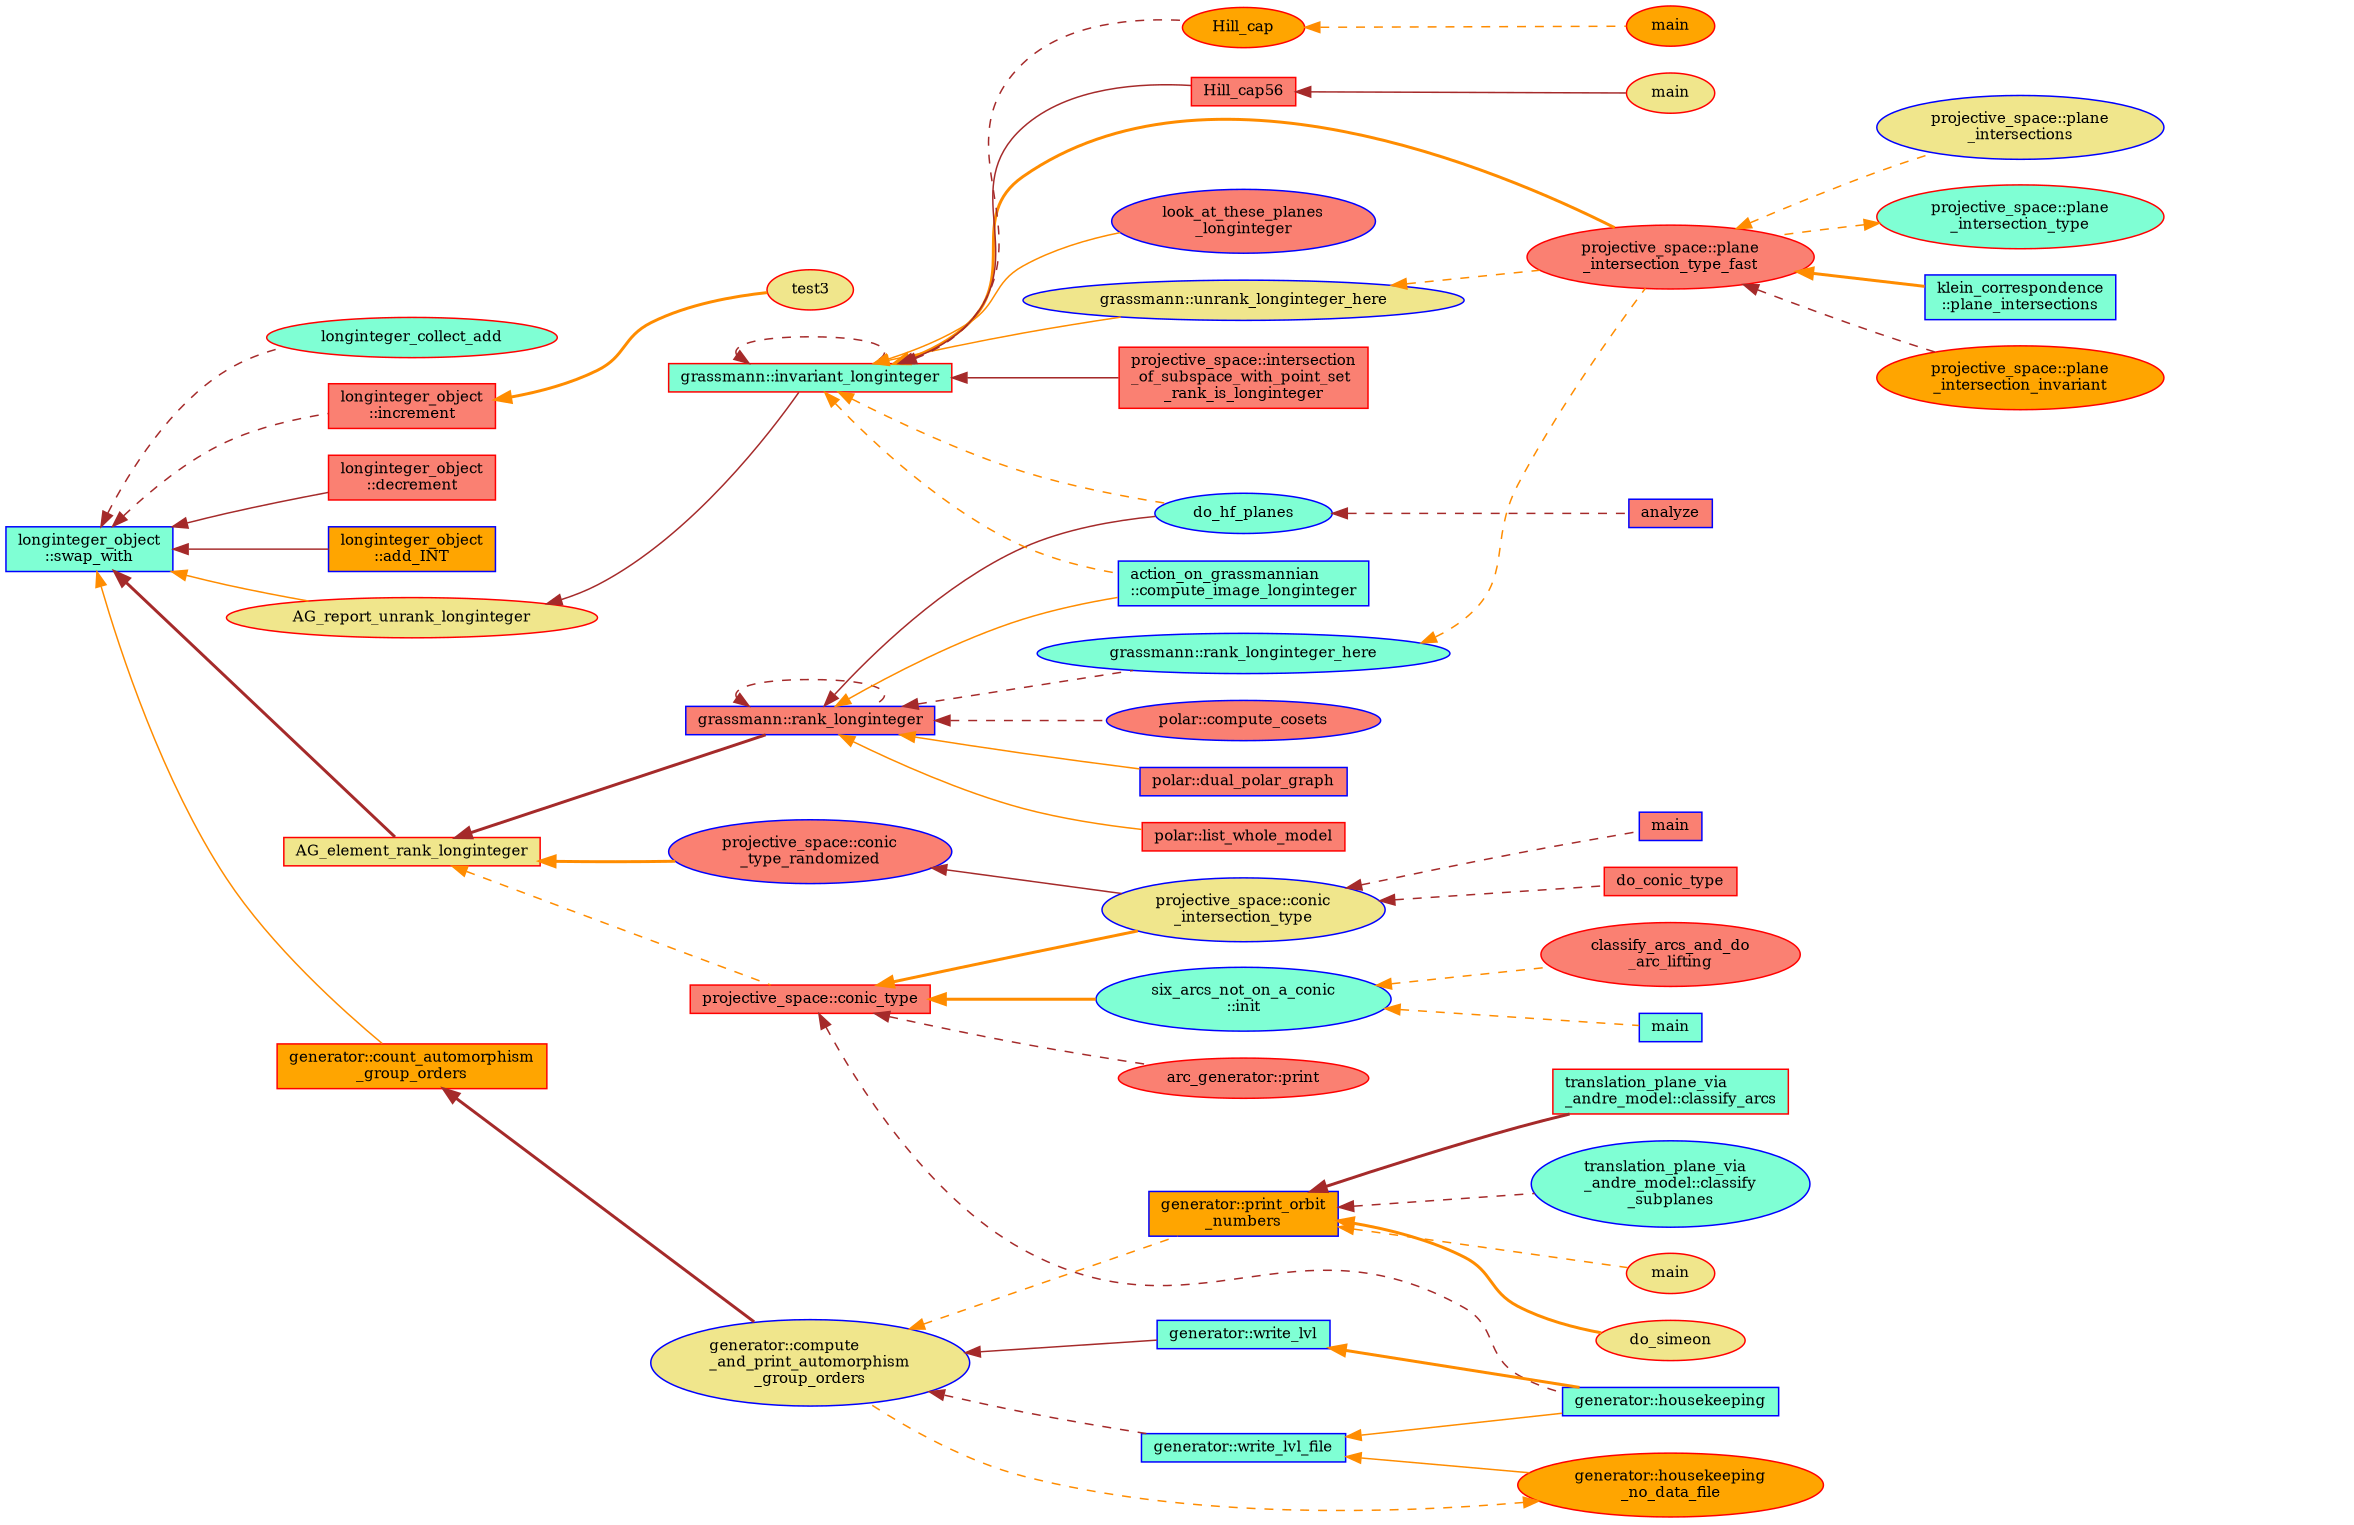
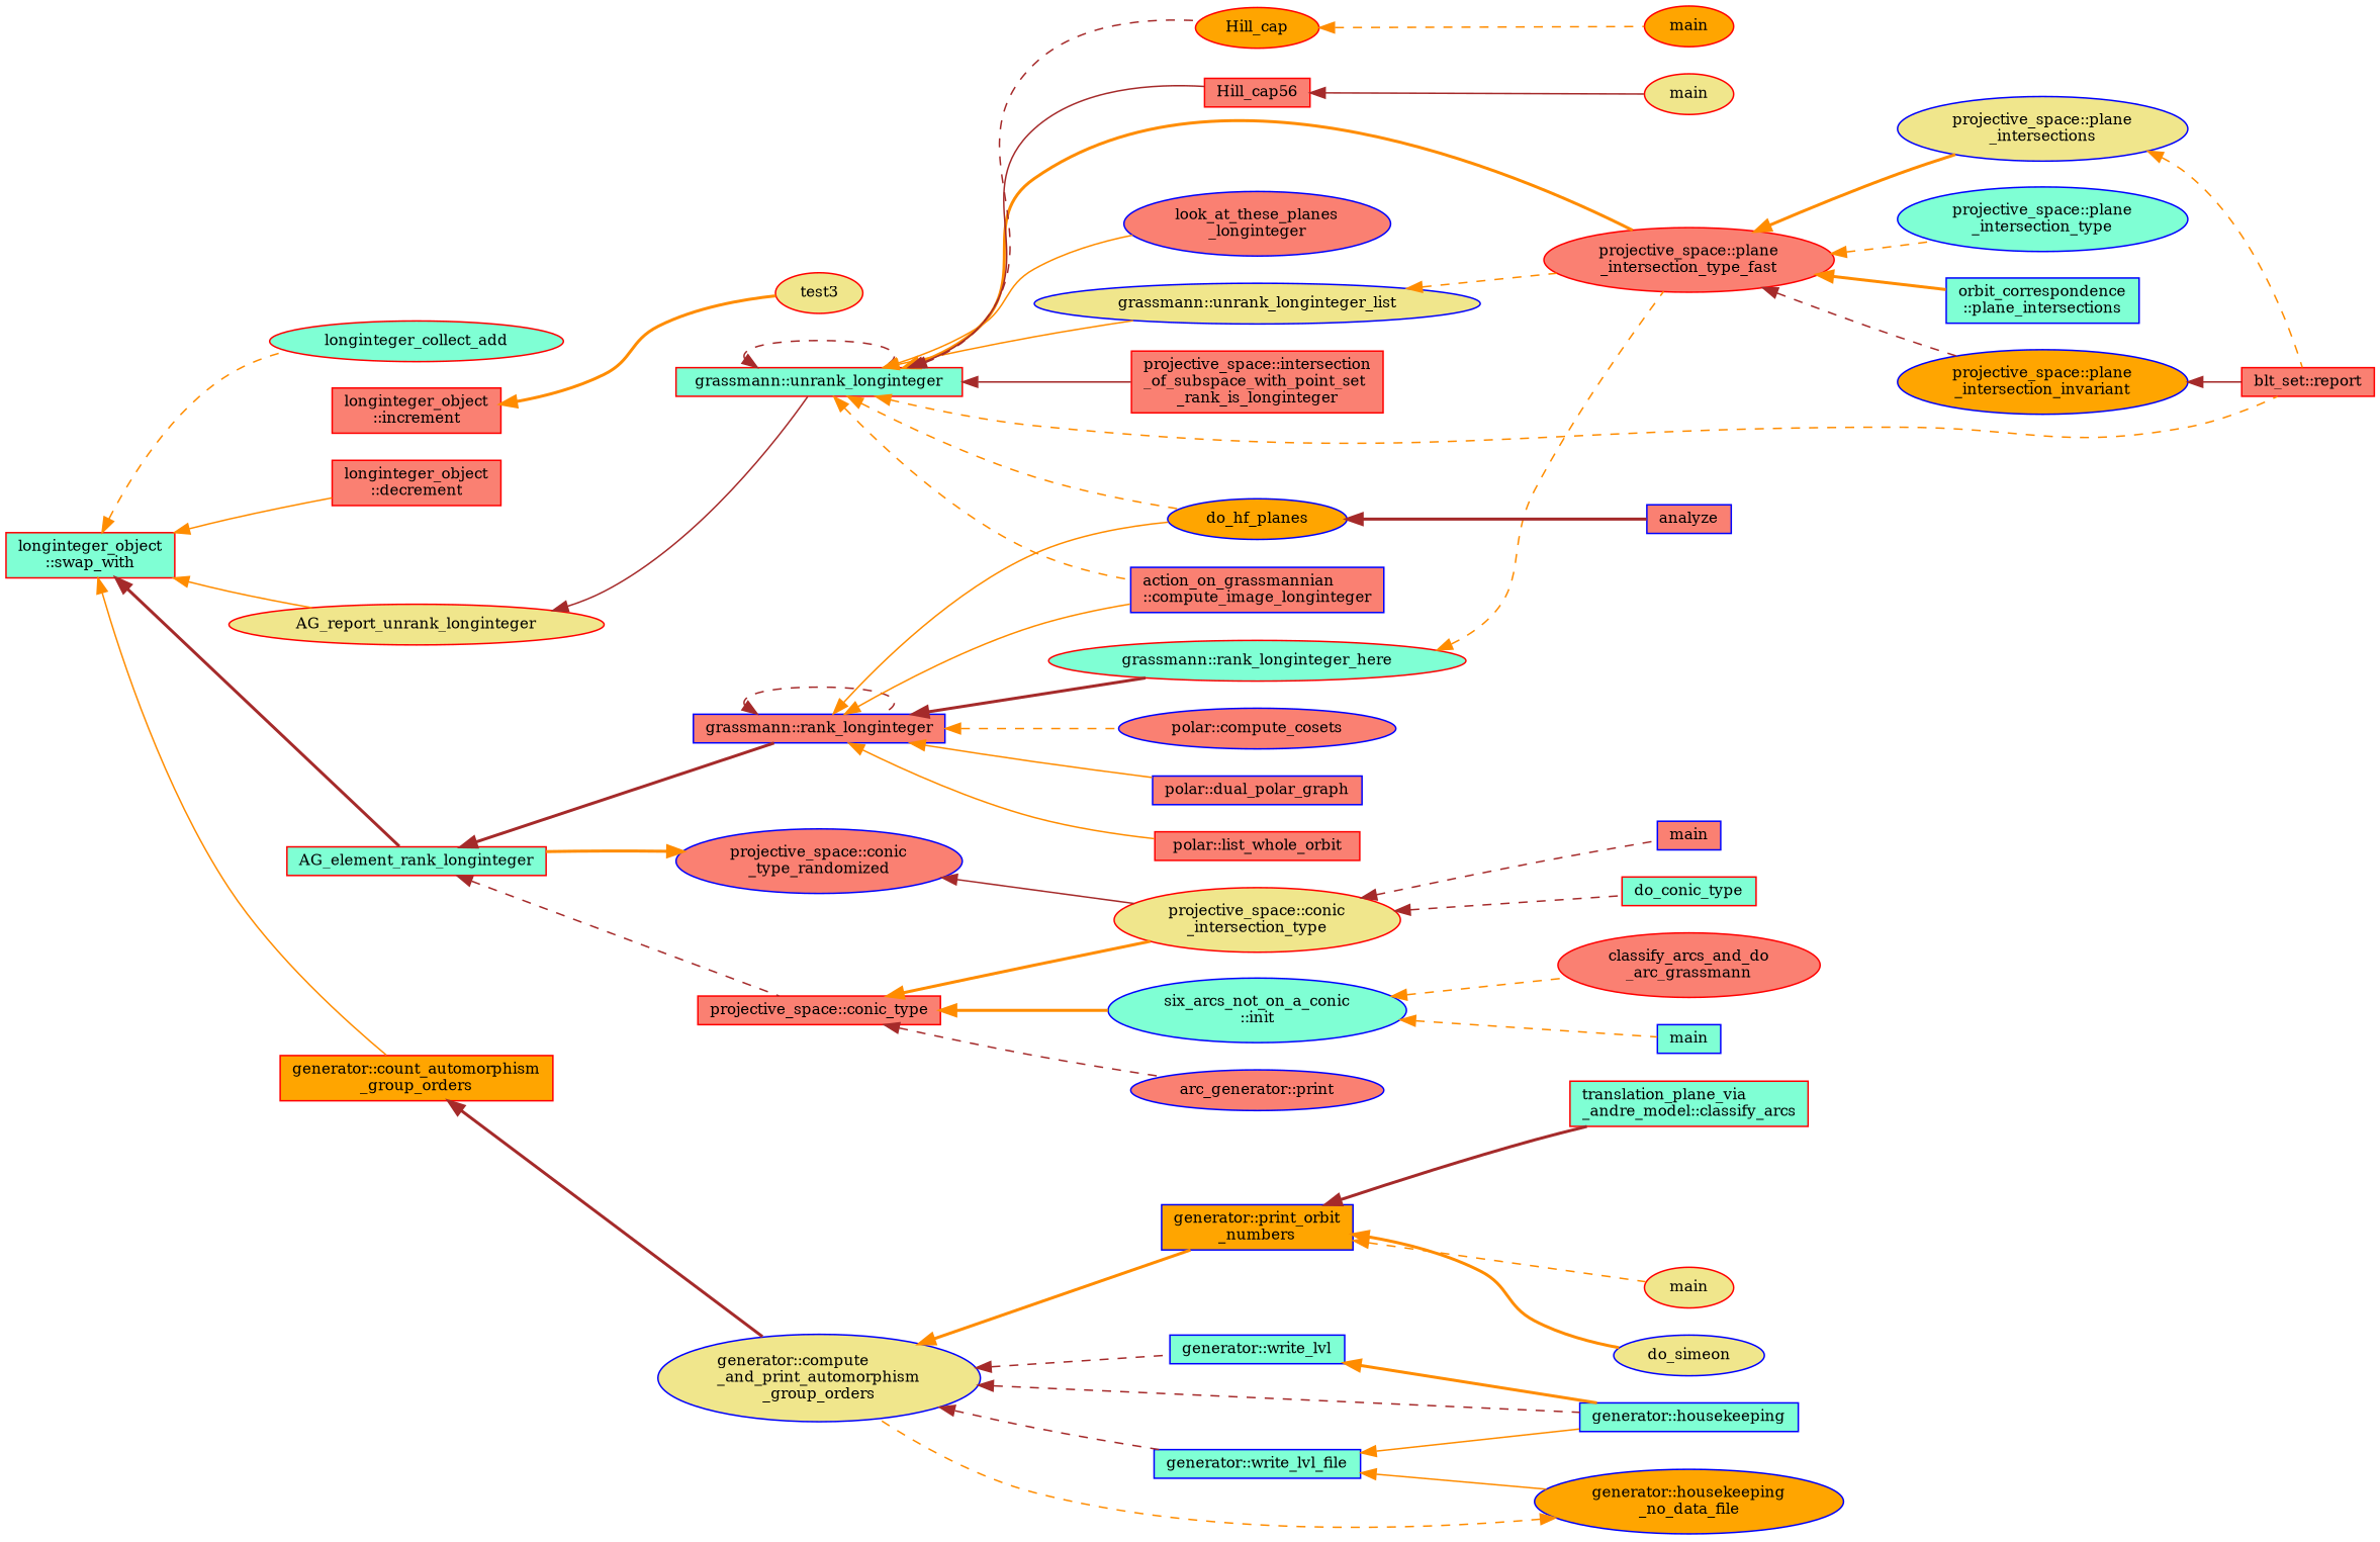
  digraph {
    fontname="DejaVu Serif"
    rankdir=LR
    node [color=red fillcolor=salmon fontname="DejaVu Serif" fontsize=10 shape=box style=filled]
    edge [color=darkorange dir=back fontname="DejaVu Serif" fontsize=10 labelfontname=Helvetica labelfontsize=10 style=dashed]
-   n1 [color=blue fillcolor=aquamarine fontcolor=black height=0.2 label="longinteger_object\l::swap_with" width=0.4]
+   n1 [fillcolor=aquamarine fontcolor=black height=0.2 label="longinteger_object\l::swap_with" width=0.4]
    n2 [fillcolor=aquamarine height=0.2 label=longinteger_collect_add shape=ellipse width=0.4]
    n3 [height=0.2 label="longinteger_object\l::increment" width=0.4]
    n4 [height=0.2 label="longinteger_object\l::decrement" width=0.4]
-   n5 [color=blue fillcolor=orange height=0.2 label="longinteger_object\l::add_INT" width=0.4]
-   n6 [fillcolor=khaki height=0.2 label=AG_element_rank_longinteger width=0.4]
+   n6 [fillcolor=aquamarine height=0.2 label=AG_element_rank_longinteger width=0.4]
    n7 [fillcolor=khaki height=0.2 label=AG_report_unrank_longinteger shape=ellipse width=0.4]
    n8 [fillcolor=orange height=0.2 label="generator::count_automorphism\l_group_orders" width=0.4]
    n9 [fillcolor=khaki height=0.2 label=test3 shape=ellipse width=0.4]
    n10 [color=blue height=0.2 label="grassmann::rank_longinteger" width=0.4]
    n11 [color=blue height=0.2 label="projective_space::conic\l_type_randomized" shape=ellipse width=0.4]
    n12 [height=0.2 label="projective_space::conic_type" width=0.4]
-   n13 [fillcolor=aquamarine height=0.2 label="grassmann::invariant_longinteger" width=0.4]
+   n13 [fillcolor=aquamarine height=0.2 label="grassmann::unrank_longinteger" width=0.4]
    n14 [color=blue fillcolor=khaki height=0.2 label="generator::compute\l_and_print_automorphism\l_group_orders" shape=ellipse width=0.4]
-   n15 [color=blue fillcolor=aquamarine height=0.2 label="grassmann::rank_longinteger_here" shape=ellipse width=0.4]
-   n16 [color=blue fillcolor=aquamarine height=0.2 label=do_hf_planes shape=ellipse width=0.4]
+   n15 [fillcolor=aquamarine height=0.2 label="grassmann::rank_longinteger_here" shape=ellipse width=0.4]
+   n16 [color=blue fillcolor=orange height=0.2 label=do_hf_planes shape=ellipse width=0.4]
    n17 [color=blue height=0.2 label="polar::compute_cosets" shape=ellipse width=0.4]
    n18 [color=blue height=0.2 label="polar::dual_polar_graph" width=0.4]
-   n19 [height=0.2 label="polar::list_whole_model" width=0.4]
-   n20 [color=blue fillcolor=aquamarine height=0.2 label="action_on_grassmannian\l::compute_image_longinteger" width=0.4]
-   n21 [color=blue fillcolor=khaki height=0.2 label="projective_space::conic\l_intersection_type" shape=ellipse width=0.4]
-   n22 [height=0.2 label="arc_generator::print" shape=ellipse width=0.4]
+   n19 [height=0.2 label="polar::list_whole_orbit" width=0.4]
+   n20 [color=blue height=0.2 label="action_on_grassmannian\l::compute_image_longinteger" width=0.4]
+   n21 [fillcolor=khaki height=0.2 label="projective_space::conic\l_intersection_type" shape=ellipse width=0.4]
+   n22 [color=blue height=0.2 label="arc_generator::print" shape=ellipse width=0.4]
    n23 [color=blue fillcolor=aquamarine height=0.2 label="six_arcs_not_on_a_conic\l::init" shape=ellipse width=0.4]
    n24 [height=0.2 label="projective_space::plane\l_intersection_type_fast" shape=ellipse width=0.4]
    n25 [color=blue height=0.2 label=analyze width=0.4]
-   n26 [color=blue fillcolor=aquamarine height=0.2 label="klein_correspondence\l::plane_intersections" width=0.4]
-   n27 [fillcolor=orange height=0.2 label="projective_space::plane\l_intersection_invariant" shape=ellipse width=0.4]
-   n28 [fillcolor=aquamarine height=0.2 label="projective_space::plane\l_intersection_type" shape=ellipse width=0.4]
+   n26 [color=blue fillcolor=aquamarine height=0.2 label="orbit_correspondence\l::plane_intersections" width=0.4]
+   n27 [color=blue fillcolor=orange height=0.2 label="projective_space::plane\l_intersection_invariant" shape=ellipse width=0.4]
+   n28 [color=blue fillcolor=aquamarine height=0.2 label="projective_space::plane\l_intersection_type" shape=ellipse width=0.4]
    n29 [color=blue fillcolor=khaki height=0.2 label="projective_space::plane\l_intersections" shape=ellipse width=0.4]
+   n30 [height=0.2 label="blt_set::report" width=0.4]
    n31 [color=blue height=0.2 label=main width=0.4]
-   n32 [height=0.2 label=do_conic_type width=0.4]
-   n33 [height=0.2 label="classify_arcs_and_do\l_arc_lifting" shape=ellipse width=0.4]
+   n32 [fillcolor=aquamarine height=0.2 label=do_conic_type width=0.4]
+   n33 [height=0.2 label="classify_arcs_and_do\l_arc_grassmann" shape=ellipse width=0.4]
    n34 [color=blue fillcolor=aquamarine height=0.2 label=main width=0.4]
-   n35 [color=blue fillcolor=khaki height=0.2 label="grassmann::unrank_longinteger_here" shape=ellipse width=0.4]
+   n35 [color=blue fillcolor=khaki height=0.2 label="grassmann::unrank_longinteger_list" shape=ellipse width=0.4]
    n36 [color=blue height=0.2 label="look_at_these_planes\l_longinteger" shape=ellipse width=0.4]
    n37 [fillcolor=orange height=0.2 label=Hill_cap shape=ellipse width=0.4]
    n38 [height=0.2 label="projective_space::intersection\l_of_subspace_with_point_set\l_rank_is_longinteger" width=0.4]
    n39 [height=0.2 label=Hill_cap56 width=0.4]
    n40 [fillcolor=orange height=0.2 label=main shape=ellipse width=0.4]
    n41 [fillcolor=khaki height=0.2 label=main shape=ellipse width=0.4]
    n42 [color=blue fillcolor=orange height=0.2 label="generator::print_orbit\l_numbers" width=0.4]
    n43 [color=blue fillcolor=aquamarine height=0.2 label="generator::housekeeping" width=0.4]
    n44 [color=blue fillcolor=aquamarine height=0.2 label="generator::write_lvl_file" width=0.4]
    n45 [color=blue fillcolor=aquamarine height=0.2 label="generator::write_lvl" width=0.4]
    n46 [fillcolor=khaki height=0.2 label=main shape=ellipse width=0.4]
-   n47 [fillcolor=khaki height=0.2 label=do_simeon shape=ellipse width=0.4]
+   n47 [color=blue fillcolor=khaki height=0.2 label=do_simeon shape=ellipse width=0.4]
    n48 [fillcolor=aquamarine height=0.2 label="translation_plane_via\l_andre_model::classify_arcs" width=0.4]
-   n49 [color=blue fillcolor=aquamarine height=0.2 label="translation_plane_via\l_andre_model::classify\l_subplanes" shape=ellipse width=0.4]
-   n50 [fillcolor=orange height=0.2 label="generator::housekeeping\l_no_data_file" shape=ellipse width=0.4]
-   n1 -> n2 [color=brown]
-   n1 -> n3 [color=brown]
-   n1 -> n4 [color=brown style=solid]
-   n1 -> n5 [color=brown style=solid]
+   n50 [color=blue fillcolor=orange height=0.2 label="generator::housekeeping\l_no_data_file" shape=ellipse width=0.4]
+   n1 -> n2
+   n1 -> n4 [style=solid]
    n1 -> n6 [color=brown style=bold]
    n1 -> n7 [style=solid]
    n1 -> n8 [style=solid]
    n3 -> n9 [style=bold]
    n6 -> n10 [color=brown style=bold]
-   n6 -> n11 [style=bold]
-   n6 -> n12
+   n11 -> n6 [style=bold]
+   n6 -> n12 [color=brown]
    n7 -> n13 [color=brown style=solid]
    n8 -> n14 [color=brown style=bold]
    n10 -> n10 [color=brown]
-   n10 -> n15 [color=brown]
-   n10 -> n16 [color=brown style=solid]
-   n10 -> n17 [color=brown]
+   n10 -> n15 [color=brown style=bold]
+   n10 -> n16 [style=solid]
+   n10 -> n17
    n10 -> n18 [style=solid]
    n10 -> n19 [style=solid]
    n10 -> n20 [style=solid]
    n11 -> n21 [color=brown style=solid]
    n12 -> n21 [style=bold]
    n12 -> n22 [color=brown]
    n12 -> n23 [style=bold]
    n13 -> n13 [color=brown]
    n13 -> n16
    n13 -> n20
    n13 -> n24 [style=bold]
+   n13 -> n30
    n13 -> n35 [style=solid]
    n13 -> n36 [style=solid]
    n13 -> n37 [color=brown]
    n13 -> n38 [color=brown style=solid]
    n13 -> n39 [color=brown style=solid]
-   n14 -> n42
-   n12 -> n43 [color=brown]
+   n14 -> n42 [style=bold]
+   n14 -> n43 [color=brown]
    n14 -> n44 [color=brown]
-   n14 -> n45 [color=brown style=solid]
+   n14 -> n45 [color=brown]
    n15 -> n24
-   n16 -> n25 [color=brown]
+   n16 -> n25 [color=brown style=bold]
    n21 -> n31 [color=brown]
    n21 -> n32 [color=brown]
    n23 -> n33
    n23 -> n34
    n24 -> n26 [style=bold]
    n24 -> n27 [color=brown]
-   n28 -> n24
-   n24 -> n29
+   n24 -> n28
+   n24 -> n29 [style=bold]
+   n27 -> n30 [color=brown style=solid]
+   n29 -> n30
    n35 -> n24
    n37 -> n40
    n39 -> n41 [color=brown style=solid]
    n42 -> n46
    n42 -> n47 [style=bold]
    n42 -> n48 [color=brown style=bold]
-   n42 -> n49 [color=brown]
    n44 -> n43 [style=solid]
    n44 -> n50 [style=solid]
    n45 -> n43 [style=bold]
    n50 -> n14
  }
